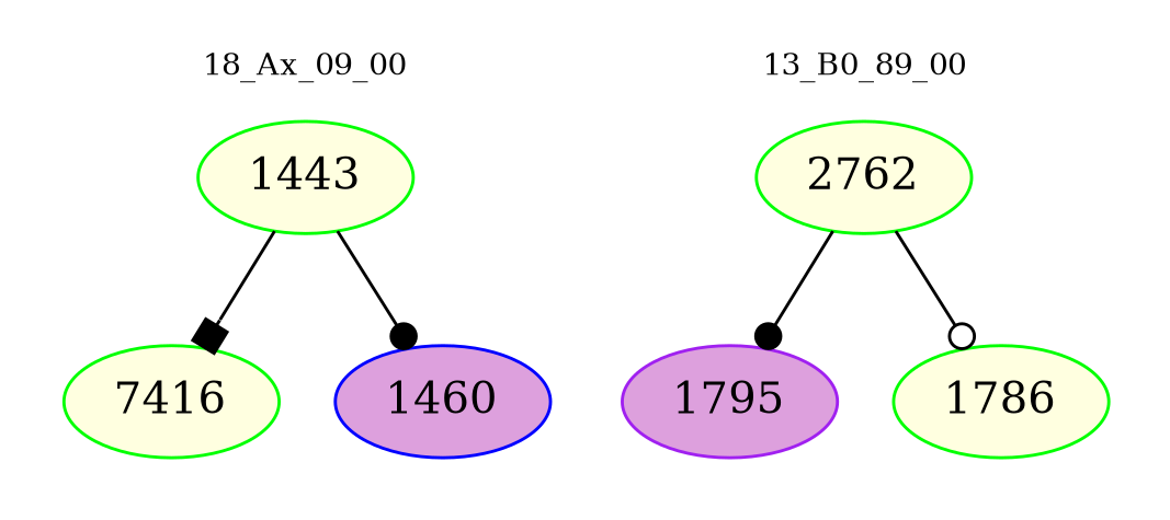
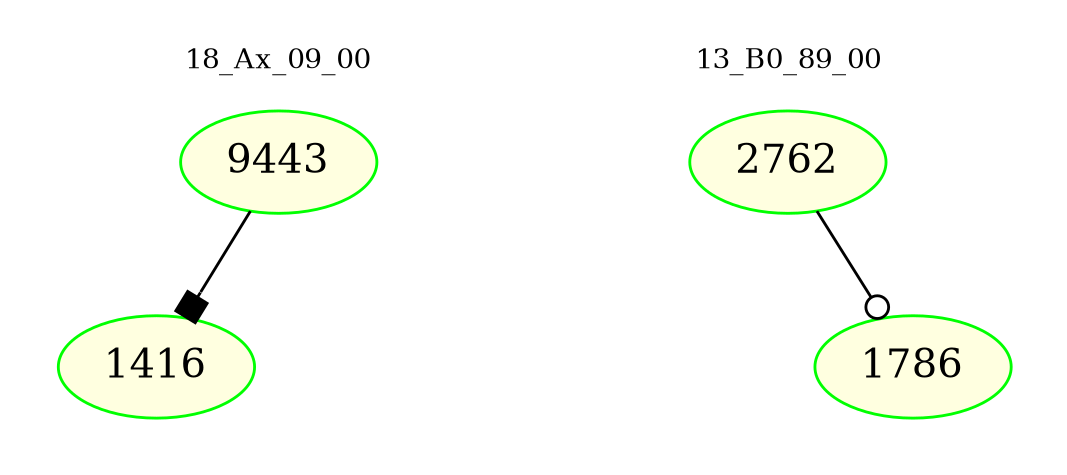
  digraph {
    fontname="DejaVu Serif"
    node [color=green fillcolor=lightyellow fontname="DejaVu Serif" style=filled]
    edge [arrowhead=dot color=black fontname="DejaVu Serif"]
-   n1 [label=1443]
-   n2 [label=7416]
-   n3 [color=blue fillcolor=plum label=1460]
+   n1 [label=9443]
+   n2 [label=1416]
    n4 [label=2762]
-   n5 [color=purple fillcolor=plum label=1795]
    n6 [label=1786]
    subgraph cluster_1 {
      color=white
      fontsize=10
      label="18_Ax_09_00"
      n1
      n2
-     n3
    }
    subgraph cluster_2 {
      color=white
      fontsize=10
      label="13_B0_89_00"
      n4
-     n5
      n6
    }
    n1 -> n2 [arrowhead=box]
-   n1 -> n3
-   n4 -> n5
    n4 -> n6 [arrowhead=odot]
  }
